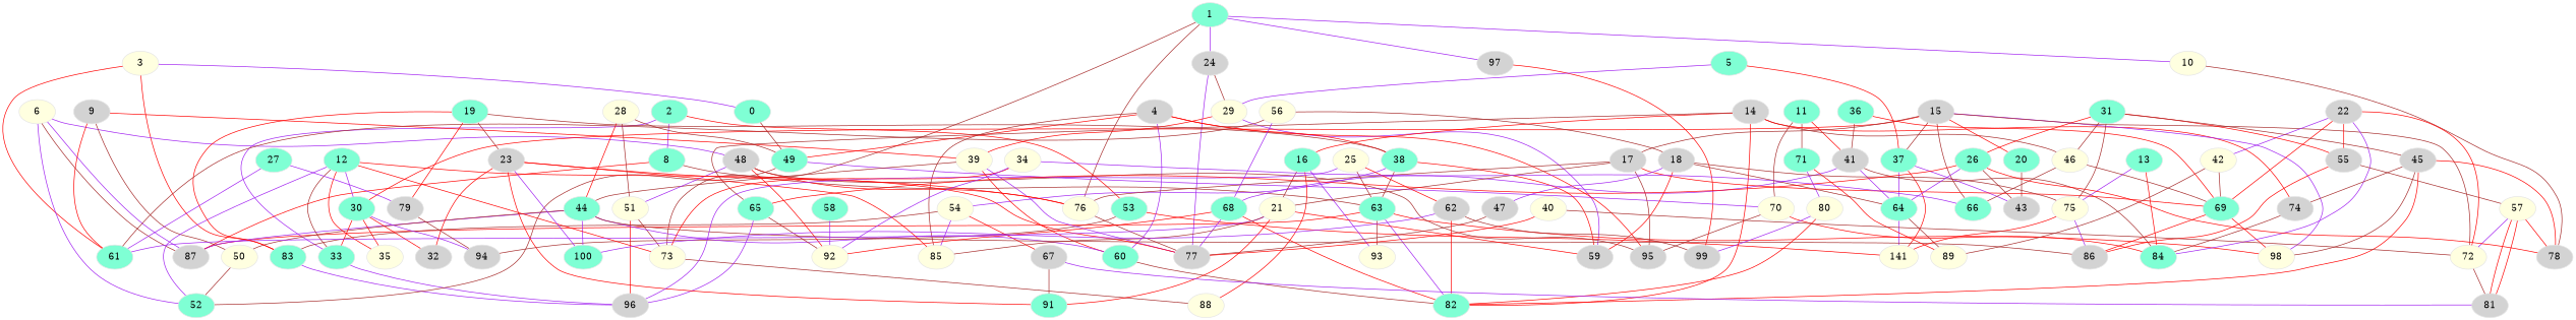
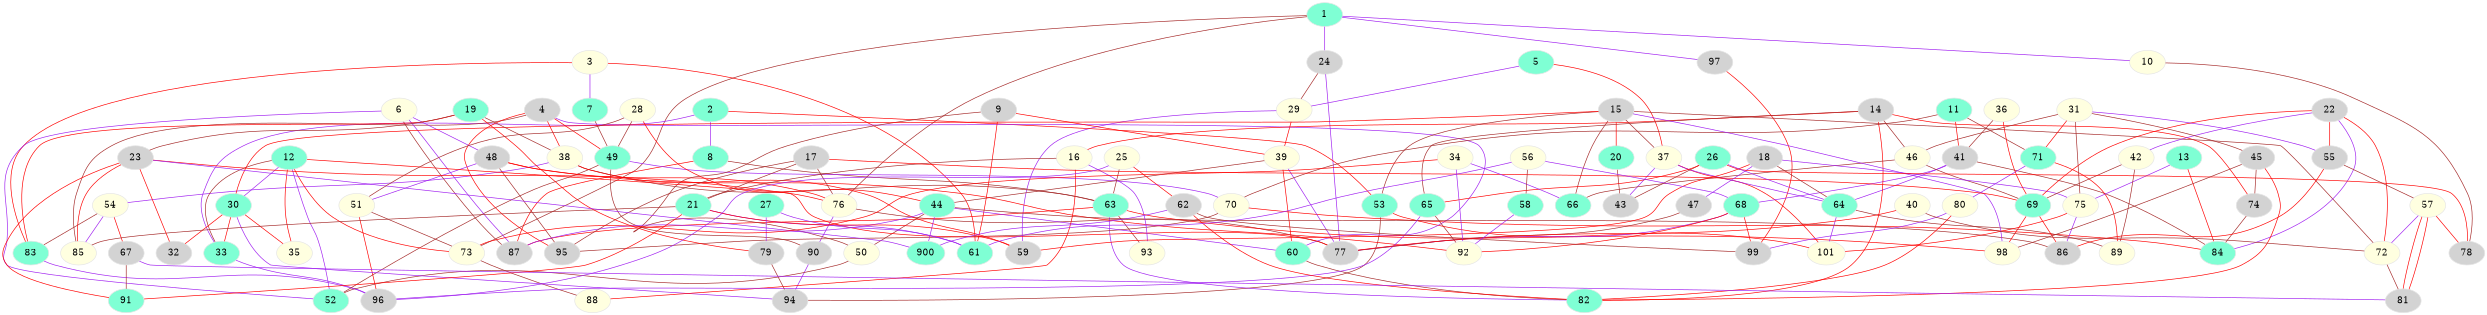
  graph {
    node [color=gray90 fillcolor=lightyellow style=filled]
    edge [color=red]
    1 [fillcolor=aquamarine]
    10
    24 [fillcolor=lightgrey]
    73
    76
    97 [fillcolor=lightgrey]
    78 [fillcolor=lightgrey]
    29
    77 [fillcolor=lightgrey]
    88
+   90 [fillcolor=lightgrey]
    99 [fillcolor=lightgrey]
    2 [fillcolor=aquamarine]
    8 [fillcolor=aquamarine]
    33 [fillcolor=aquamarine]
    53 [fillcolor=aquamarine]
    87 [fillcolor=lightgrey]
    63 [fillcolor=aquamarine]
    96 [fillcolor=lightgrey]
    94 [fillcolor=lightgrey]
-   101 [label=141]
-   7 [fillcolor=aquamarine label=0]
+   101
+   7 [fillcolor=aquamarine]
    3
    61 [fillcolor=aquamarine]
    83 [fillcolor=aquamarine]
    49 [fillcolor=aquamarine]
    4 [fillcolor=lightgrey]
-   38 [fillcolor=aquamarine]
+   38
    60 [fillcolor=aquamarine]
    85
    95 [fillcolor=lightgrey]
    59 [fillcolor=lightgrey]
    54
    52 [fillcolor=aquamarine]
    70
    82 [fillcolor=aquamarine]
    5 [fillcolor=aquamarine]
-   37 [fillcolor=aquamarine]
+   37
    39
    64 [fillcolor=aquamarine]
    43 [fillcolor=lightgrey]
    48 [fillcolor=lightgrey]
    6
    51
    92
    98
    93
    9 [fillcolor=lightgrey]
    50
    44 [fillcolor=aquamarine]
    11 [fillcolor=aquamarine]
    41 [fillcolor=lightgrey]
    71 [fillcolor=aquamarine]
    84 [fillcolor=aquamarine]
    68 [fillcolor=aquamarine]
    89
    80
    12 [fillcolor=aquamarine]
    30 [fillcolor=aquamarine]
    35
    32 [fillcolor=lightgrey]
    13 [fillcolor=aquamarine]
    75
    86 [fillcolor=lightgrey]
    14 [fillcolor=lightgrey]
-   16 [fillcolor=aquamarine]
+   16
    46
    65 [fillcolor=aquamarine]
    74 [fillcolor=lightgrey]
-   21
+   21 [fillcolor=aquamarine]
    66 [fillcolor=aquamarine]
    69 [fillcolor=aquamarine]
    15 [fillcolor=lightgrey]
    17 [fillcolor=lightgrey]
    20 [fillcolor=aquamarine]
    72
    81 [fillcolor=lightgrey]
    91 [fillcolor=aquamarine]
    18 [fillcolor=lightgrey]
    47 [fillcolor=lightgrey]
    19 [fillcolor=aquamarine]
    23 [fillcolor=lightgrey]
    79 [fillcolor=lightgrey]
-   100 [fillcolor=aquamarine]
+   100 [fillcolor=aquamarine label=900]
    22 [fillcolor=lightgrey]
    42
    55 [fillcolor=lightgrey]
    57
    25
    62 [fillcolor=lightgrey]
    26 [fillcolor=aquamarine]
    27 [fillcolor=aquamarine]
    28
-   31 [fillcolor=aquamarine]
+   31
    45 [fillcolor=lightgrey]
    34
-   36 [fillcolor=aquamarine]
+   36
    67 [fillcolor=lightgrey]
    40
    56
    58 [fillcolor=aquamarine]
    1 -- 10 [color=purple]
    1 -- 24 [color=purple]
    1 -- 73 [color=brown]
    1 -- 76 [color=brown]
    1 -- 97 [color=purple]
    10 -- 78 [color=brown]
    24 -- 29 [color=brown]
    24 -- 77 [color=purple]
    73 -- 88 [color=brown]
    76 -- 77 [color=brown]
+   76 -- 90 [color=purple]
    97 -- 99
    29 -- 59 [color=purple]
    29 -- 39
+   90 -- 94 [color=purple]
    2 -- 8 [color=purple]
    2 -- 33 [color=purple]
    2 -- 53
    8 -- 87
    8 -- 63 [color=brown]
    33 -- 96 [color=purple]
    53 -- 94 [color=brown]
    53 -- 101
    63 -- 87
    63 -- 82 [color=purple]
    63 -- 98
    63 -- 93 [color=brown]
    7 -- 49 [color=brown]
    3 -- 7 [color=purple]
    3 -- 61
    3 -- 83
    83 -- 96 [color=purple]
+   49 -- 90 [color=brown]
    49 -- 52 [color=brown]
    49 -- 70 [color=purple]
    4 -- 49
    4 -- 38
    4 -- 60 [color=purple]
    4 -- 85 [color=brown]
    4 -- 95
    38 -- 63 [color=brown]
    38 -- 59
    38 -- 54 [color=purple]
    60 -- 82 [color=brown]
    54 -- 83 [color=brown]
    54 -- 85 [color=purple]
    54 -- 67
    70 -- 95 [color=brown]
    70 -- 84
    5 -- 29 [color=purple]
    5 -- 37
    37 -- 101
    37 -- 64 [color=purple]
    37 -- 43 [color=purple]
    39 -- 77 [color=purple]
    39 -- 60
    39 -- 44 [color=brown]
    64 -- 101 [color=purple]
    64 -- 89 [color=brown]
    48 -- 76
    48 -- 95 [color=brown]
    48 -- 51 [color=purple]
    48 -- 92
    6 -- 87 [color=brown]
    6 -- 87 [color=purple]
    6 -- 52 [color=purple]
    6 -- 48 [color=purple]
    51 -- 73 [color=brown]
    51 -- 96
    9 -- 61
    9 -- 39
    9 -- 50 [color=brown]
    50 -- 52 [color=brown]
    44 -- 87 [color=purple]
    44 -- 60 [color=purple]
    44 -- 50 [color=brown]
    44 -- 86 [color=brown]
    44 -- 100 [color=purple]
    11 -- 70 [color=brown]
    11 -- 41
    11 -- 71 [color=brown]
    41 -- 64 [color=purple]
    41 -- 84 [color=brown]
    41 -- 68 [color=purple]
    71 -- 89
    71 -- 80 [color=purple]
    68 -- 77 [color=purple]
-   68 -- 82
+   68 -- 99
    68 -- 92
    80 -- 99 [color=purple]
    80 -- 82
    12 -- 73
    12 -- 77
    12 -- 33 [color=brown]
    12 -- 52 [color=purple]
    12 -- 30 [color=purple]
    12 -- 35
    30 -- 33
    30 -- 94 [color=purple]
    30 -- 35
    30 -- 32
    13 -- 84
    13 -- 75 [color=purple]
    75 -- 101
    75 -- 86 [color=purple]
    14 -- 82
    14 -- 16
    14 -- 46 [color=brown]
    14 -- 65 [color=brown]
    14 -- 74
    16 -- 88
    16 -- 93 [color=purple]
    16 -- 21 [color=brown]
    46 -- 66 [color=brown]
    46 -- 69 [color=brown]
    65 -- 96 [color=purple]
    65 -- 92 [color=brown]
    74 -- 84 [color=brown]
    21 -- 61 [color=purple]
    21 -- 85 [color=brown]
    21 -- 59
    21 -- 91
    69 -- 98
    69 -- 86
    15 -- 37 [color=brown]
    15 -- 98 [color=purple]
    15 -- 30
    15 -- 66 [color=brown]
-   15 -- 17 [color=brown]
+   15 -- 53 [color=brown]
    15 -- 20
    15 -- 72 [color=brown]
    17 -- 76 [color=brown]
    17 -- 95 [color=brown]
    17 -- 21 [color=brown]
    17 -- 69
    20 -- 43 [color=brown]
    72 -- 81 [color=brown]
    18 -- 59
    18 -- 64 [color=brown]
-   18 -- 75 [color=brown]
+   18 -- 75 [color=purple]
    18 -- 47 [color=purple]
    47 -- 77 [color=brown]
    19 -- 83
    19 -- 38 [color=brown]
    19 -- 23 [color=brown]
    19 -- 79
    23 -- 76
    23 -- 85
    23 -- 32
    23 -- 91
    23 -- 100 [color=purple]
    79 -- 94 [color=brown]
    22 -- 84 [color=purple]
    22 -- 69
    22 -- 72
    22 -- 42 [color=purple]
    22 -- 55
    42 -- 89 [color=brown]
    42 -- 69 [color=brown]
    55 -- 86
    55 -- 57 [color=brown]
    57 -- 78
    57 -- 72 [color=purple]
    57 -- 81
    57 -- 81
    25 -- 63 [color=brown]
    25 -- 96 [color=purple]
    25 -- 62
    62 -- 99 [color=brown]
    62 -- 82
    62 -- 100 [color=purple]
    26 -- 78
    26 -- 64 [color=purple]
    26 -- 43 [color=brown]
    26 -- 65
    27 -- 61 [color=purple]
    27 -- 79 [color=purple]
    28 -- 49 [color=brown]
    28 -- 51 [color=brown]
    28 -- 44
-   31 -- 26
+   31 -- 71
    31 -- 75 [color=brown]
    31 -- 46 [color=brown]
-   31 -- 55
+   31 -- 55 [color=purple]
    31 -- 45 [color=brown]
-   45 -- 78
    45 -- 82
    45 -- 98 [color=brown]
    45 -- 74 [color=brown]
    34 -- 73
    34 -- 92 [color=purple]
    34 -- 66 [color=purple]
    36 -- 41 [color=brown]
    36 -- 69
    67 -- 81 [color=purple]
    67 -- 91 [color=brown]
    40 -- 77
    40 -- 72 [color=brown]
-   56 -- 61 [color=brown]
+   56 -- 61 [color=purple]
    56 -- 68 [color=purple]
-   56 -- 18 [color=brown]
+   56 -- 58 [color=brown]
    58 -- 92 [color=purple]
  }
